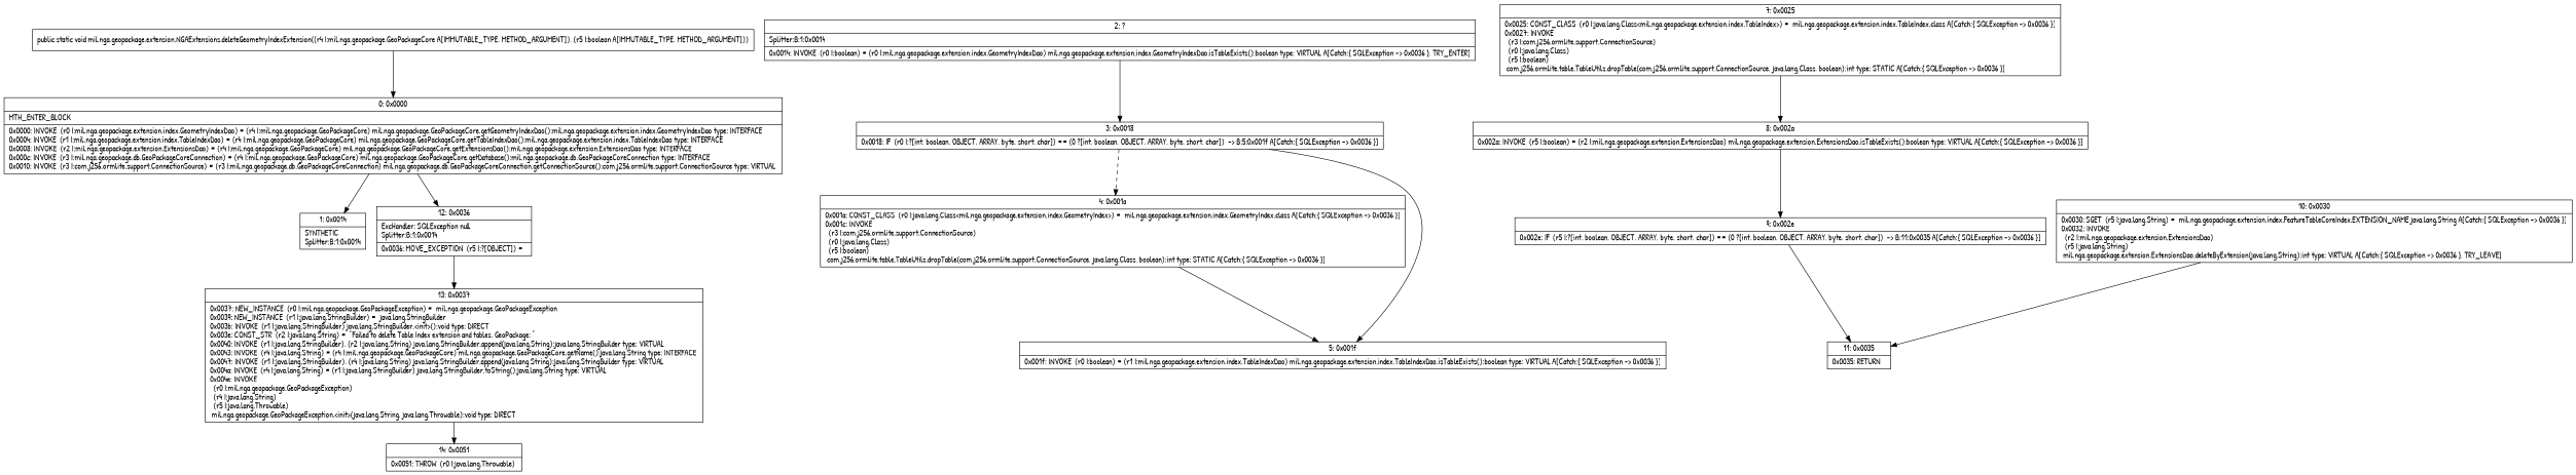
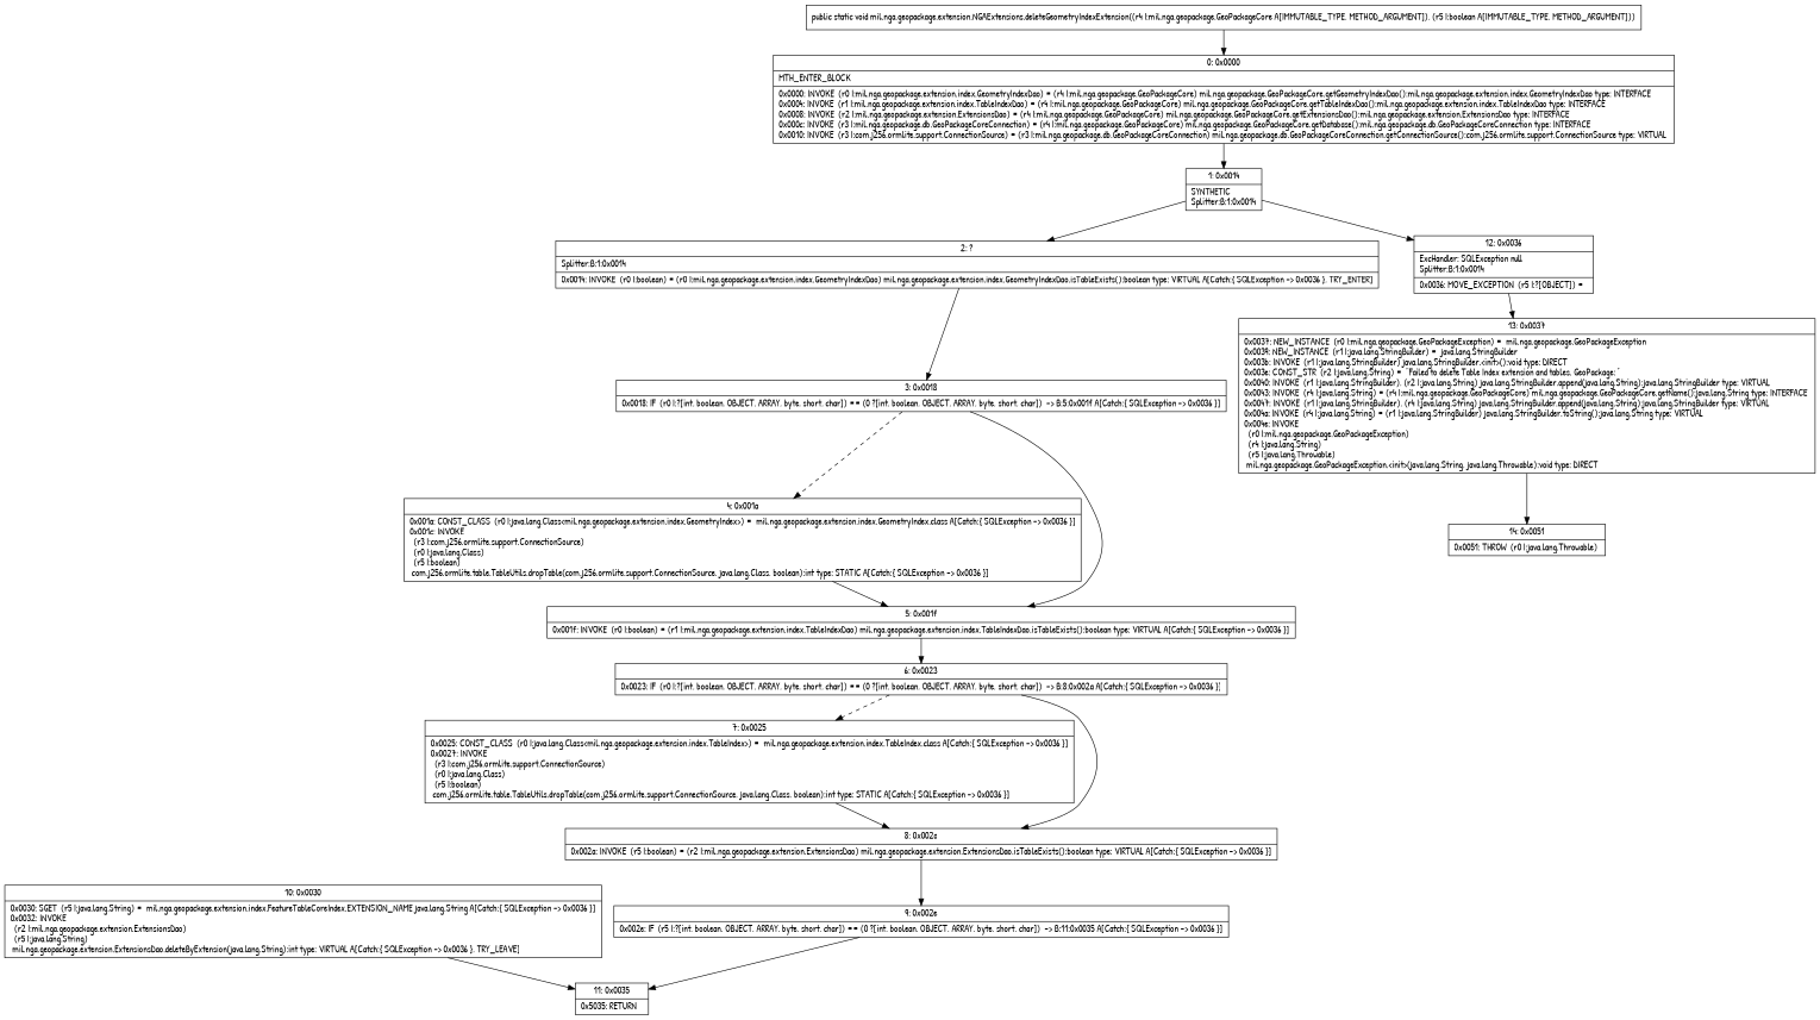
  digraph {
    fontname="Patrick Hand"
    node [fontname="Patrick Hand" shape=record]
    edge [fontname="Patrick Hand"]
    n1 [label="{0\:\ 0x0000|MTH_ENTER_BLOCK\l|0x0000: INVOKE  (r0 I:mil.nga.geopackage.extension.index.GeometryIndexDao) = (r4 I:mil.nga.geopackage.GeoPackageCore) mil.nga.geopackage.GeoPackageCore.getGeometryIndexDao():mil.nga.geopackage.extension.index.GeometryIndexDao type: INTERFACE \l0x0004: INVOKE  (r1 I:mil.nga.geopackage.extension.index.TableIndexDao) = (r4 I:mil.nga.geopackage.GeoPackageCore) mil.nga.geopackage.GeoPackageCore.getTableIndexDao():mil.nga.geopackage.extension.index.TableIndexDao type: INTERFACE \l0x0008: INVOKE  (r2 I:mil.nga.geopackage.extension.ExtensionsDao) = (r4 I:mil.nga.geopackage.GeoPackageCore) mil.nga.geopackage.GeoPackageCore.getExtensionsDao():mil.nga.geopackage.extension.ExtensionsDao type: INTERFACE \l0x000c: INVOKE  (r3 I:mil.nga.geopackage.db.GeoPackageCoreConnection) = (r4 I:mil.nga.geopackage.GeoPackageCore) mil.nga.geopackage.GeoPackageCore.getDatabase():mil.nga.geopackage.db.GeoPackageCoreConnection type: INTERFACE \l0x0010: INVOKE  (r3 I:com.j256.ormlite.support.ConnectionSource) = (r3 I:mil.nga.geopackage.db.GeoPackageCoreConnection) mil.nga.geopackage.db.GeoPackageCoreConnection.getConnectionSource():com.j256.ormlite.support.ConnectionSource type: VIRTUAL \l}"]
    n2 [label="{1\:\ 0x0014|SYNTHETIC\lSplitter:B:1:0x0014\l}"]
    n3 [label="{2\:\ ?|Splitter:B:1:0x0014\l|0x0014: INVOKE  (r0 I:boolean) = (r0 I:mil.nga.geopackage.extension.index.GeometryIndexDao) mil.nga.geopackage.extension.index.GeometryIndexDao.isTableExists():boolean type: VIRTUAL A[Catch:\{ SQLException \-\> 0x0036 \}, TRY_ENTER]\l}"]
    n4 [label="{12\:\ 0x0036|ExcHandler: SQLException null\lSplitter:B:1:0x0014\l|0x0036: MOVE_EXCEPTION  (r5 I:?[OBJECT]) =  \l}"]
    n5 [label="{3\:\ 0x0018|0x0018: IF  (r0 I:?[int, boolean, OBJECT, ARRAY, byte, short, char]) == (0 ?[int, boolean, OBJECT, ARRAY, byte, short, char])  \-\> B:5:0x001f A[Catch:\{ SQLException \-\> 0x0036 \}]\l}"]
    n6 [label="{13\:\ 0x0037|0x0037: NEW_INSTANCE  (r0 I:mil.nga.geopackage.GeoPackageException) =  mil.nga.geopackage.GeoPackageException \l0x0039: NEW_INSTANCE  (r1 I:java.lang.StringBuilder) =  java.lang.StringBuilder \l0x003b: INVOKE  (r1 I:java.lang.StringBuilder) java.lang.StringBuilder.\<init\>():void type: DIRECT \l0x003e: CONST_STR  (r2 I:java.lang.String) =  \"Failed to delete Table Index extension and tables. GeoPackage: \" \l0x0040: INVOKE  (r1 I:java.lang.StringBuilder), (r2 I:java.lang.String) java.lang.StringBuilder.append(java.lang.String):java.lang.StringBuilder type: VIRTUAL \l0x0043: INVOKE  (r4 I:java.lang.String) = (r4 I:mil.nga.geopackage.GeoPackageCore) mil.nga.geopackage.GeoPackageCore.getName():java.lang.String type: INTERFACE \l0x0047: INVOKE  (r1 I:java.lang.StringBuilder), (r4 I:java.lang.String) java.lang.StringBuilder.append(java.lang.String):java.lang.StringBuilder type: VIRTUAL \l0x004a: INVOKE  (r4 I:java.lang.String) = (r1 I:java.lang.StringBuilder) java.lang.StringBuilder.toString():java.lang.String type: VIRTUAL \l0x004e: INVOKE  \l  (r0 I:mil.nga.geopackage.GeoPackageException)\l  (r4 I:java.lang.String)\l  (r5 I:java.lang.Throwable)\l mil.nga.geopackage.GeoPackageException.\<init\>(java.lang.String, java.lang.Throwable):void type: DIRECT \l}"]
    n7 [label="{4\:\ 0x001a|0x001a: CONST_CLASS  (r0 I:java.lang.Class\<mil.nga.geopackage.extension.index.GeometryIndex\>) =  mil.nga.geopackage.extension.index.GeometryIndex.class A[Catch:\{ SQLException \-\> 0x0036 \}]\l0x001c: INVOKE  \l  (r3 I:com.j256.ormlite.support.ConnectionSource)\l  (r0 I:java.lang.Class)\l  (r5 I:boolean)\l com.j256.ormlite.table.TableUtils.dropTable(com.j256.ormlite.support.ConnectionSource, java.lang.Class, boolean):int type: STATIC A[Catch:\{ SQLException \-\> 0x0036 \}]\l}"]
    n8 [label="{5\:\ 0x001f|0x001f: INVOKE  (r0 I:boolean) = (r1 I:mil.nga.geopackage.extension.index.TableIndexDao) mil.nga.geopackage.extension.index.TableIndexDao.isTableExists():boolean type: VIRTUAL A[Catch:\{ SQLException \-\> 0x0036 \}]\l}"]
+   n9 [label="{6\:\ 0x0023|0x0023: IF  (r0 I:?[int, boolean, OBJECT, ARRAY, byte, short, char]) == (0 ?[int, boolean, OBJECT, ARRAY, byte, short, char])  \-\> B:8:0x002a A[Catch:\{ SQLException \-\> 0x0036 \}]\l}"]
    n10 [label="{7\:\ 0x0025|0x0025: CONST_CLASS  (r0 I:java.lang.Class\<mil.nga.geopackage.extension.index.TableIndex\>) =  mil.nga.geopackage.extension.index.TableIndex.class A[Catch:\{ SQLException \-\> 0x0036 \}]\l0x0027: INVOKE  \l  (r3 I:com.j256.ormlite.support.ConnectionSource)\l  (r0 I:java.lang.Class)\l  (r5 I:boolean)\l com.j256.ormlite.table.TableUtils.dropTable(com.j256.ormlite.support.ConnectionSource, java.lang.Class, boolean):int type: STATIC A[Catch:\{ SQLException \-\> 0x0036 \}]\l}"]
    n11 [label="{8\:\ 0x002a|0x002a: INVOKE  (r5 I:boolean) = (r2 I:mil.nga.geopackage.extension.ExtensionsDao) mil.nga.geopackage.extension.ExtensionsDao.isTableExists():boolean type: VIRTUAL A[Catch:\{ SQLException \-\> 0x0036 \}]\l}"]
    n12 [label="{9\:\ 0x002e|0x002e: IF  (r5 I:?[int, boolean, OBJECT, ARRAY, byte, short, char]) == (0 ?[int, boolean, OBJECT, ARRAY, byte, short, char])  \-\> B:11:0x0035 A[Catch:\{ SQLException \-\> 0x0036 \}]\l}"]
-   n13 [label="{11\:\ 0x0035|0x0035: RETURN   \l}"]
+   n13 [label="{11\:\ 0x0035|0x5035: RETURN   \l}"]
    n14 [label="{10\:\ 0x0030|0x0030: SGET  (r5 I:java.lang.String) =  mil.nga.geopackage.extension.index.FeatureTableCoreIndex.EXTENSION_NAME java.lang.String A[Catch:\{ SQLException \-\> 0x0036 \}]\l0x0032: INVOKE  \l  (r2 I:mil.nga.geopackage.extension.ExtensionsDao)\l  (r5 I:java.lang.String)\l mil.nga.geopackage.extension.ExtensionsDao.deleteByExtension(java.lang.String):int type: VIRTUAL A[Catch:\{ SQLException \-\> 0x0036 \}, TRY_LEAVE]\l}"]
    n15 [label="{14\:\ 0x0051|0x0051: THROW  (r0 I:java.lang.Throwable) \l}"]
    n16 [label="{public static void mil.nga.geopackage.extension.NGAExtensions.deleteGeometryIndexExtension((r4 I:mil.nga.geopackage.GeoPackageCore A[IMMUTABLE_TYPE, METHOD_ARGUMENT]), (r5 I:boolean A[IMMUTABLE_TYPE, METHOD_ARGUMENT])) }"]
    n1 -> n2
-   n1 -> n4
+   n2 -> n3
+   n2 -> n4
    n3 -> n5
    n4 -> n6
    n5 -> n7 [style=dashed]
    n5 -> n8
    n6 -> n15
    n7 -> n8
+   n8 -> n9
+   n9 -> n10 [style=dashed]
+   n9 -> n11
    n10 -> n11
    n11 -> n12
    n12 -> n13
    n14 -> n13
    n16 -> n1
  }
